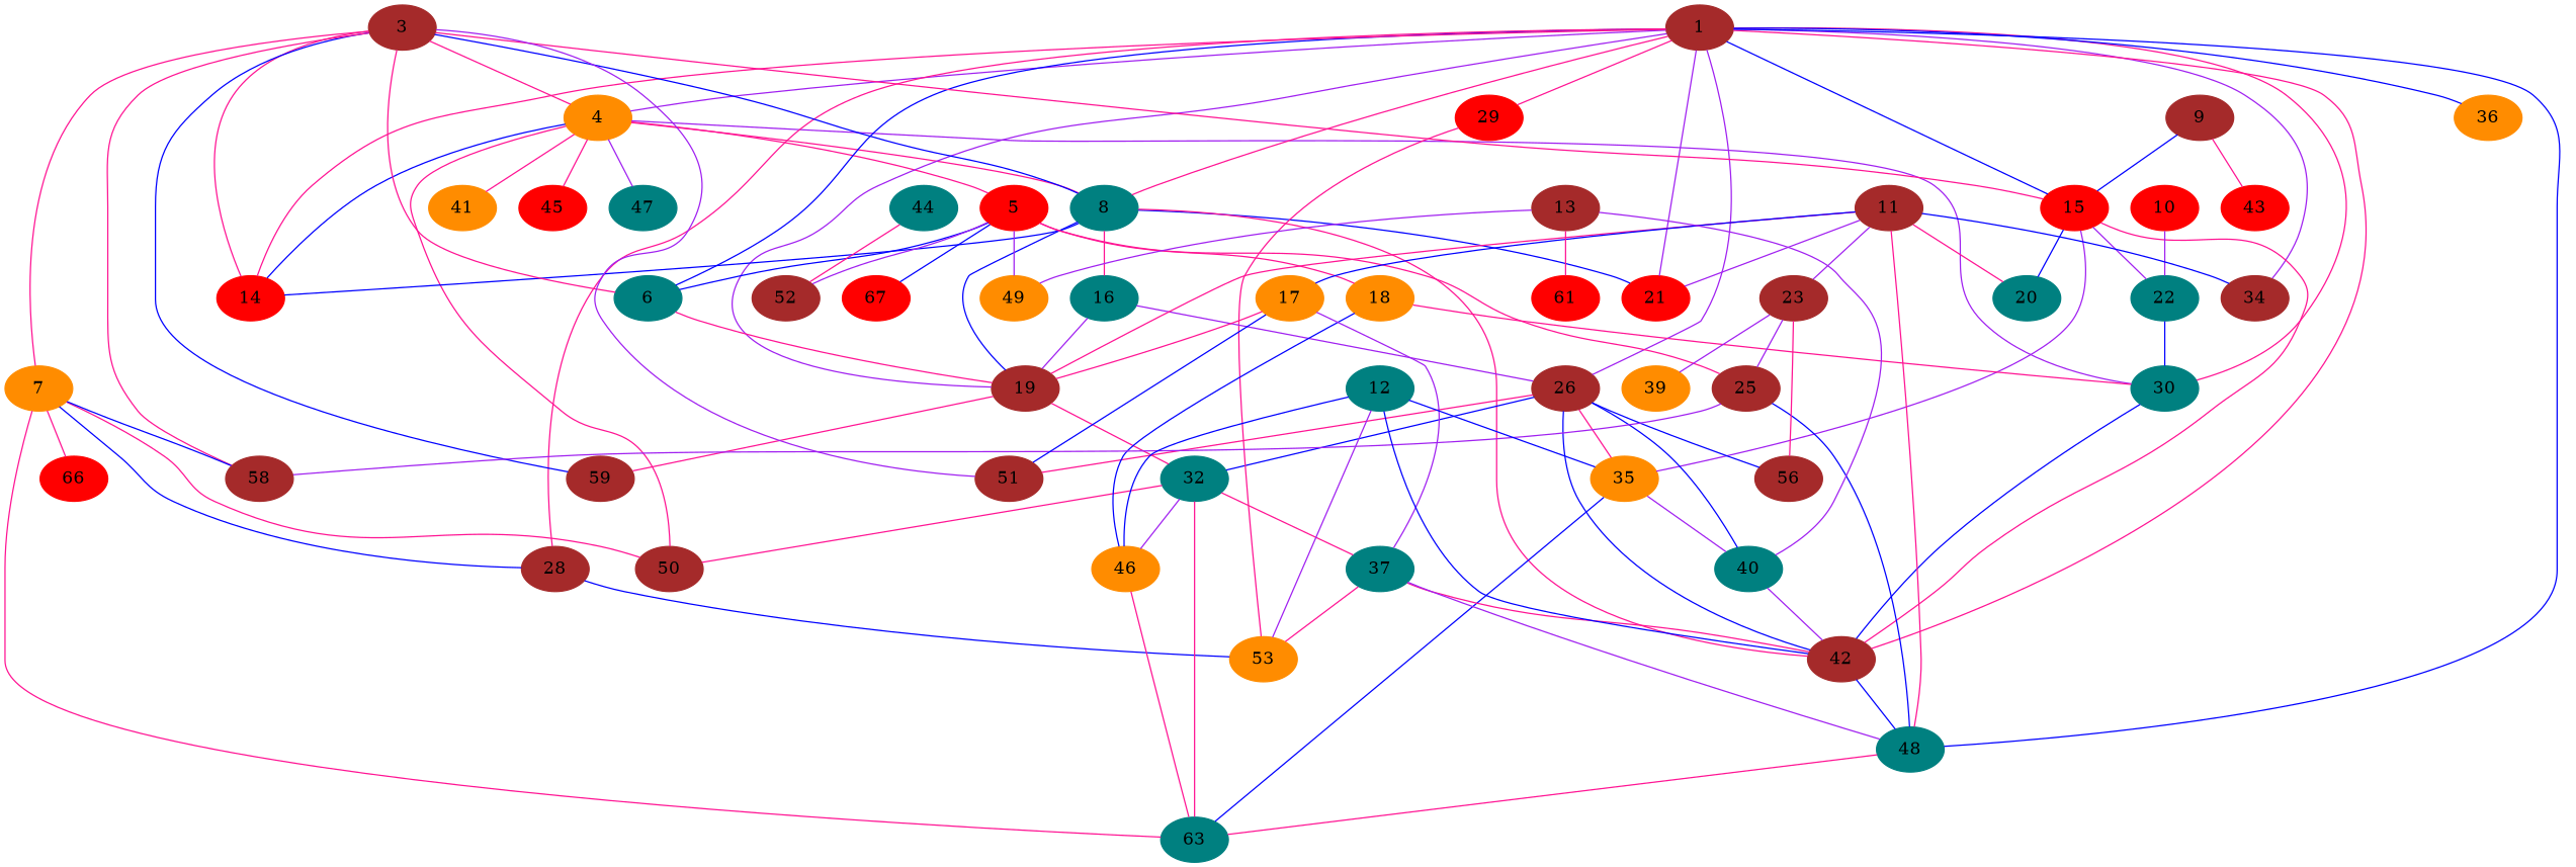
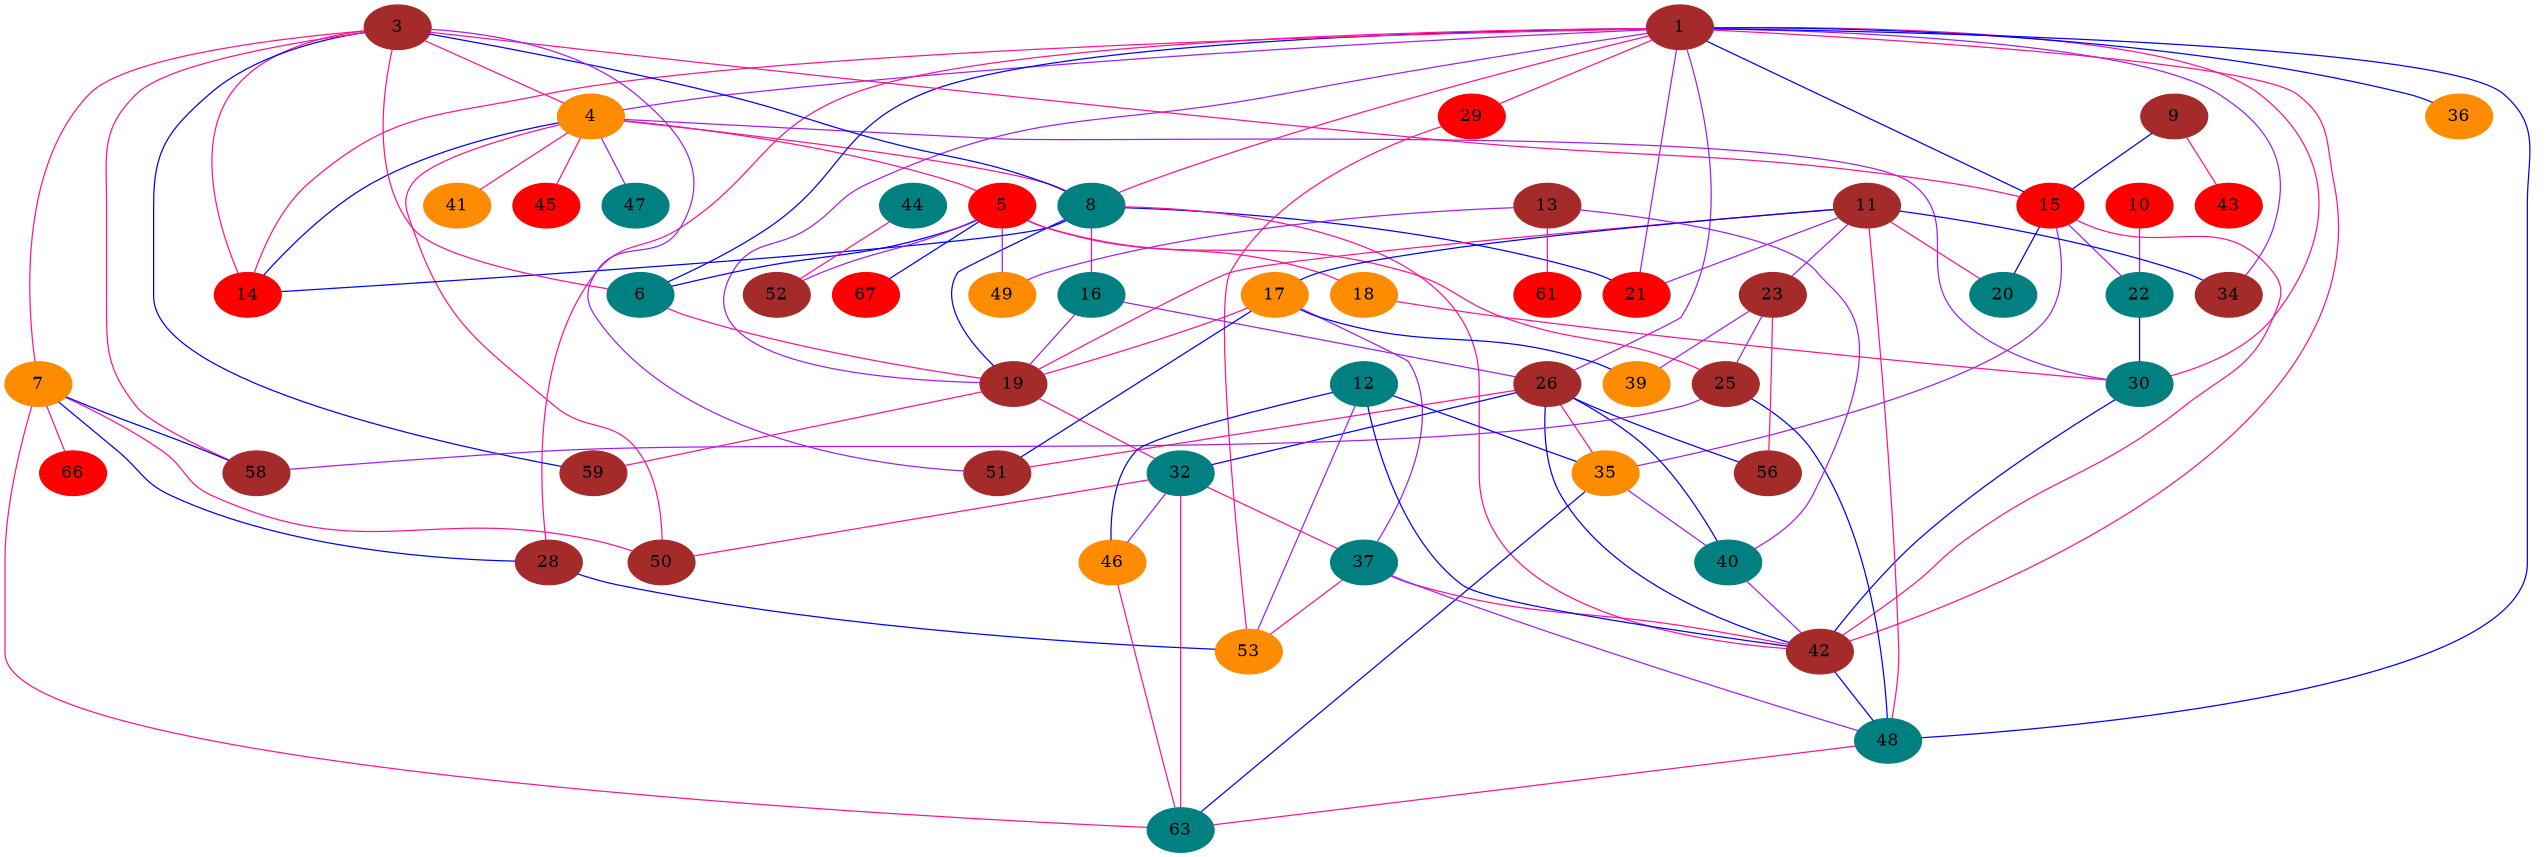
  graph {
    node [color=brown style=filled]
    edge [color=deeppink weight=1.0]
    4 [color=darkorange]
    1
    6 [color=teal]
    8 [color=teal]
    14 [color=red]
    15 [color=red]
    19
    21 [color=red]
    26
    28
    29 [color=red]
    30 [color=teal]
    34
    36 [color=darkorange]
    42
    48 [color=teal]
    5 [color=red]
    41 [color=darkorange]
    45 [color=red]
    47 [color=teal]
    50
    16 [color=teal]
    22 [color=teal]
    20 [color=teal]
    35 [color=darkorange]
    59
    32 [color=teal]
    51
    40 [color=teal]
    56
    53 [color=darkorange]
    63 [color=teal]
    3
    7 [color=darkorange]
    58
    66 [color=red]
    18 [color=darkorange]
    25
    49 [color=darkorange]
    52
    67 [color=red]
    46 [color=darkorange]
    9
    43 [color=red]
    10 [color=red]
    11
    17 [color=darkorange]
    23
    37 [color=teal]
    39 [color=darkorange]
    12 [color=teal]
    13
    61 [color=red]
    44 [color=teal]
    4 -- 8
    4 -- 14 [color=blue]
    4 -- 30 [color=purple]
    4 -- 5
    4 -- 41
    4 -- 45
    4 -- 47 [color=purple]
    4 -- 50
    1 -- 4 [color=purple]
    1 -- 6 [color=blue]
    1 -- 8
    1 -- 14 [weight=2.0]
    1 -- 15 [color=blue]
    1 -- 19 [color=purple]
    1 -- 21 [color=purple]
    1 -- 26 [color=purple]
    1 -- 28
    1 -- 29
    1 -- 30 [weight=2.0]
    1 -- 34 [color=purple]
    1 -- 36 [color=blue weight=2.0]
    1 -- 42
    1 -- 48 [color=blue]
    6 -- 19
    8 -- 14 [color=blue]
    8 -- 19 [color=blue]
    8 -- 21 [color=blue]
    8 -- 42
    8 -- 16
    15 -- 42 [weight=3.0]
    15 -- 22 [color=purple]
    15 -- 20 [color=blue]
    15 -- 35 [color=purple]
    19 -- 59
    19 -- 32
    26 -- 42 [color=blue]
    26 -- 35
    26 -- 32 [color=blue]
    26 -- 51
    26 -- 40 [color=blue]
    26 -- 56 [color=blue]
    28 -- 53 [color=blue weight=2.0]
    29 -- 53
    30 -- 42 [color=blue]
    42 -- 48 [color=blue weight=2.0]
    48 -- 63
    5 -- 6 [color=blue]
    5 -- 18
    5 -- 25
    5 -- 49 [color=purple]
    5 -- 52 [color=purple]
    5 -- 67 [color=blue]
    16 -- 19 [color=purple]
    16 -- 26 [color=purple]
    22 -- 30 [color=blue]
    35 -- 40 [color=purple]
    35 -- 63 [color=blue]
    32 -- 50
    32 -- 63
    32 -- 46 [color=purple]
    32 -- 37
    40 -- 42 [color=purple]
    3 -- 4
    3 -- 6
    3 -- 8 [color=blue]
    3 -- 14
    3 -- 15
    3 -- 59 [color=blue]
    3 -- 51 [color=purple weight=2.0]
    3 -- 7
    3 -- 58
    7 -- 28 [color=blue]
    7 -- 50
    7 -- 63
    7 -- 58 [color=blue]
    7 -- 66
    18 -- 30
-   18 -- 46 [color=blue]
    25 -- 48 [color=blue]
    25 -- 58 [color=purple]
    46 -- 63
    9 -- 15 [color=blue]
    9 -- 43
    10 -- 22 [color=purple]
    11 -- 19
    11 -- 21 [color=purple]
    11 -- 34 [color=blue]
    11 -- 48 [weight=3.0]
    11 -- 20
    11 -- 17 [color=blue]
    11 -- 23 [color=purple]
    17 -- 19
    17 -- 51 [color=blue weight=2.0]
    17 -- 37 [color=purple]
+   17 -- 39 [color=blue]
    23 -- 56
    23 -- 25 [color=purple]
    23 -- 39 [color=purple]
    37 -- 42
    37 -- 48 [color=purple]
    37 -- 53
    12 -- 42 [color=blue]
    12 -- 35 [color=blue weight=2.0]
    12 -- 53 [color=purple]
    12 -- 46 [color=blue]
    13 -- 40 [color=purple]
    13 -- 49 [color=purple]
    13 -- 61
    44 -- 52
  }
